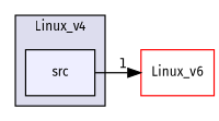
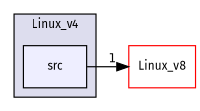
  digraph {
    compound=true
    rankdir=LR
    fontname="Fira Sans"
    node [fontname="Fira Sans" fontsize=10 shape=box style=filled]
    n1 [fillcolor="#eeeeff" label=src pencolor=black]
-   n2 [color=red fillcolor=white label=Linux_v6]
+   n2 [color=red fillcolor=white label=Linux_v8]
    subgraph cluster_1 {
      bgcolor="#ddddee"
      fontsize=10
      label=Linux_v4
      pencolor=black
      n1
    }
    n1 -> n2 [headlabel=1 labeldistance=1.5 labelfontname=Helvetica labelfontsize=10 fontname="Fira Sans"]
  }
